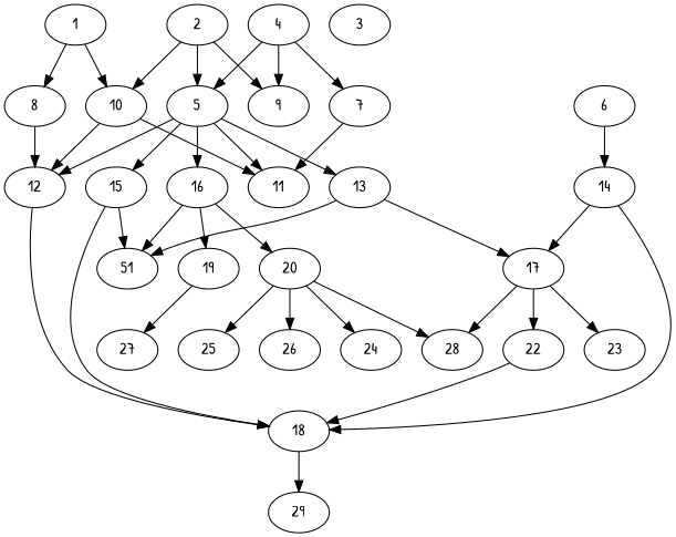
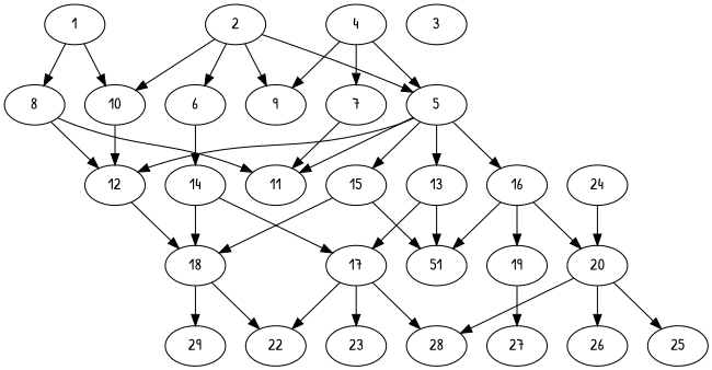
  digraph {
    fontname="Patrick Hand"
    node [alpha=0.18 fontname="Patrick Hand"]
    edge [fontname="Patrick Hand"]
    1 [alpha=0.06 expect_size=243004433742455373824]
    8 [alpha=0.15 expect_size=214218667518471438336]
    10 [alpha=0.05 expect_size=1200864132105632743424]
    12 [alpha=0.16 expect_size=38565219978770696]
    11 [alpha=0.01 expect_size=1784714453674362112]
    18 [alpha=0.05 expect_size=533175016316465053696]
    2 [alpha=0.10 expect_size=263067240324195104]
    5 [alpha=0.03 expect_size=1705730860981642330112]
    6 [alpha=0.11 expect_size=10841021175811482]
    9 [alpha=0.14 expect_size=140803469361452941312]
    13 [expect_size=90447174404935778304]
    15 [expect_size=261070571291505376]
    16 [alpha=0.06 expect_size=5977726536692793344]
    14 [expect_size=25698280557966916]
    17 [alpha=0.17 expect_size=2415039393734496]
    n16 [alpha=0.07 expect_size=1206000969732642560 label=51]
    19 [alpha=0.02 expect_size=2142197224462931]
    20 [alpha=0.02 expect_size=1660878827450460536832]
    3 [alpha=0.19 expect_size=419556275253854339072]
    4 [alpha=0.12 expect_size=1951124548787969]
    7 [alpha=0.10 expect_size=28570347605507292]
    22 [expect_size=8423121567175352]
    29 [alpha=0.14 expect_size=367778293930792896]
    23 [alpha=0.12 expect_size=1006854026933018752]
    28 [alpha=0.19 expect_size=7679413229132554]
    27 [alpha=0.10 expect_size=761053930464060032]
    24 [alpha=0.06 expect_size=71846693896716288000]
    25 [alpha=0.16 expect_size=373434244856172480]
    26 [alpha=0.08 expect_size=128931151087850400]
    1 -> 8
    1 -> 10
    8 -> 12
    10 -> 12
-   10 -> 11
+   8 -> 11
    12 -> 18
-   22 -> 18
+   18 -> 22
    18 -> 29
    2 -> 10
    2 -> 5
+   2 -> 6
    2 -> 9
    5 -> 12
    5 -> 11
    5 -> 13
    5 -> 15
    5 -> 16
    6 -> 14
    13 -> 17
    13 -> n16
    15 -> 18
    15 -> n16
    16 -> n16
    16 -> 19
    16 -> 20
    14 -> 18
    14 -> 17
    17 -> 22
    17 -> 23
    17 -> 28
    19 -> 27
    20 -> 28
-   20 -> 24
+   24 -> 20
    20 -> 25
    20 -> 26
    4 -> 5
    4 -> 9
    4 -> 7
    7 -> 11
  }
